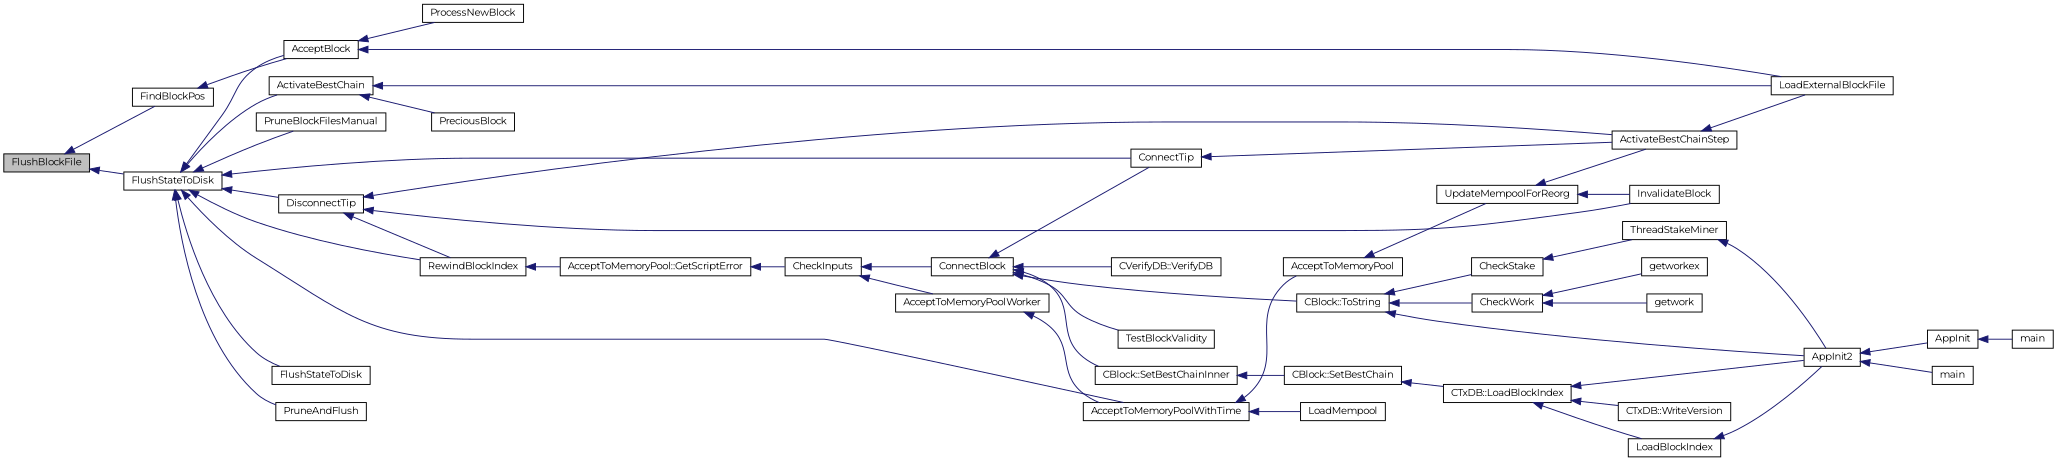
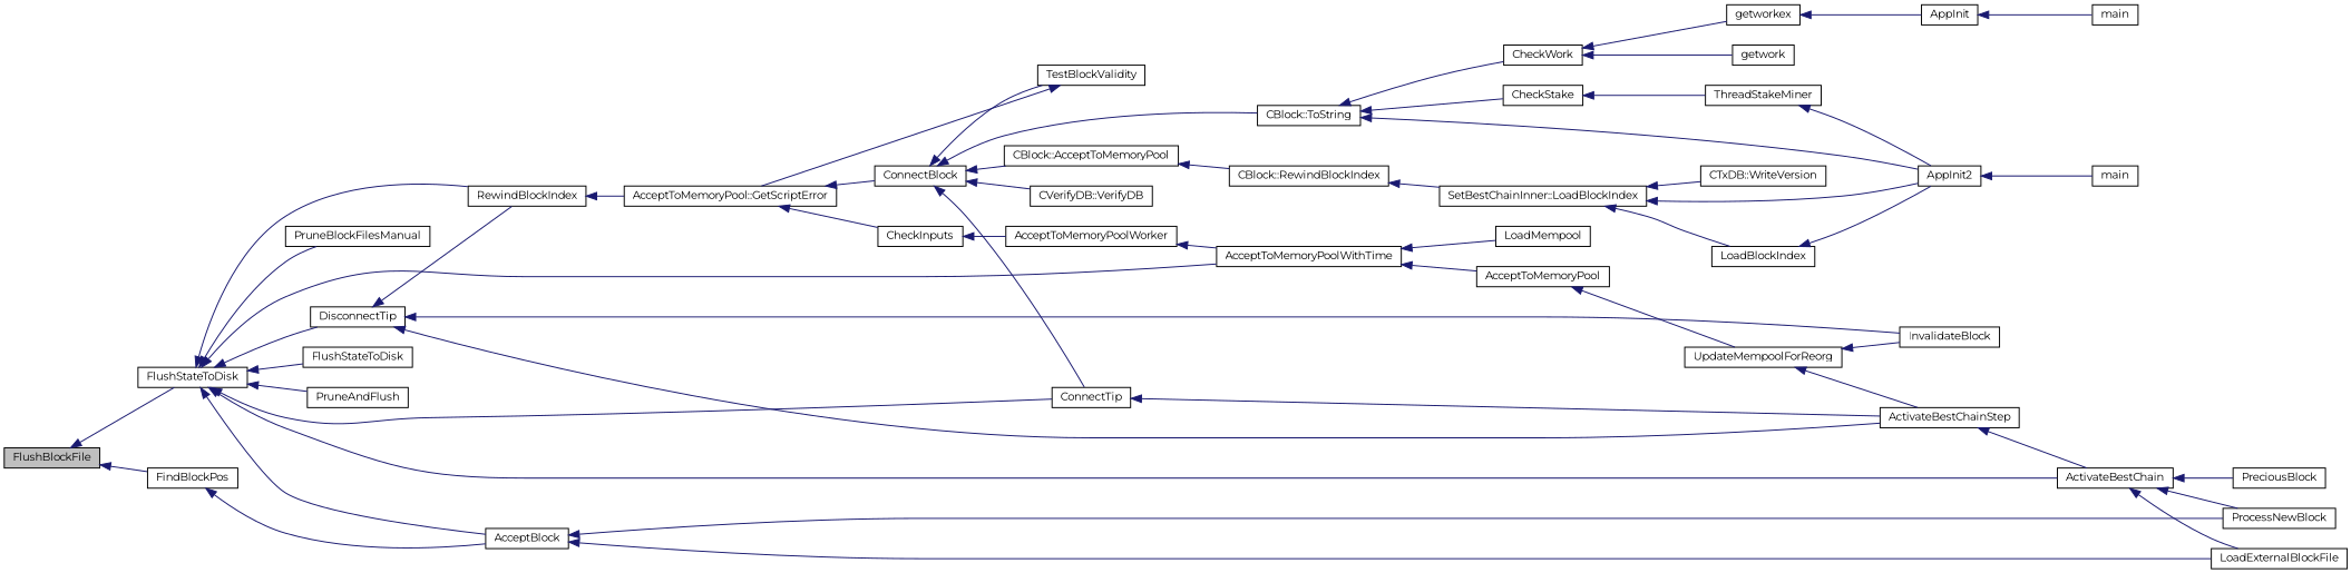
  digraph {
    fontname=Montserrat
    rankdir=LR
    node [color=black fillcolor=white fontname=Montserrat fontsize=10 shape=record style=filled]
    edge [color=midnightblue dir=back fontname=Montserrat fontsize=10 labelfontname=Helvetica labelfontsize=10 style=solid]
    n1 [fillcolor=grey75 fontcolor=black height=0.2 label=FlushBlockFile width=0.4]
    n2 [height=0.2 label=FlushStateToDisk width=0.4]
    n3 [height=0.2 label=FindBlockPos width=0.4]
    n4 [height=0.2 label=AcceptToMemoryPoolWithTime width=0.4]
    n5 [height=0.2 label=ActivateBestChain width=0.4]
    n6 [height=0.2 label=FlushStateToDisk width=0.4]
    n7 [height=0.2 label=PruneAndFlush width=0.4]
    n8 [height=0.2 label=DisconnectTip width=0.4]
    n9 [height=0.2 label=RewindBlockIndex width=0.4]
    n10 [height=0.2 label=ConnectTip width=0.4]
    n11 [height=0.2 label=AcceptBlock width=0.4]
    n12 [height=0.2 label=PruneBlockFilesManual width=0.4]
    n13 [height=0.2 label=AcceptToMemoryPool width=0.4]
    n14 [height=0.2 label=LoadMempool width=0.4]
    n15 [height=0.2 label=PreciousBlock width=0.4]
    n16 [height=0.2 label=ProcessNewBlock width=0.4]
    n17 [height=0.2 label=LoadExternalBlockFile width=0.4]
    n18 [height=0.2 label=ActivateBestChainStep width=0.4]
    n19 [height=0.2 label=InvalidateBlock width=0.4]
    n20 [height=0.2 label="AcceptToMemoryPool::GetScriptError" width=0.4]
    n21 [height=0.2 label=UpdateMempoolForReorg width=0.4]
    n22 [height=0.2 label=CheckInputs width=0.4]
    n23 [height=0.2 label=AcceptToMemoryPoolWorker width=0.4]
    n24 [height=0.2 label=ConnectBlock width=0.4]
-   n25 [height=0.2 label="CBlock::SetBestChainInner" width=0.4]
+   n25 [height=0.2 label="CBlock::AcceptToMemoryPool" width=0.4]
    n26 [height=0.2 label="CBlock::ToString" width=0.4]
    n27 [height=0.2 label=TestBlockValidity width=0.4]
    n28 [height=0.2 label="CVerifyDB::VerifyDB" width=0.4]
-   n29 [height=0.2 label="CBlock::SetBestChain" width=0.4]
+   n29 [height=0.2 label="CBlock::RewindBlockIndex" width=0.4]
    n30 [height=0.2 label=AppInit2 width=0.4]
    n31 [height=0.2 label=CheckWork width=0.4]
    n32 [height=0.2 label=CheckStake width=0.4]
-   n33 [height=0.2 label="CTxDB::LoadBlockIndex" width=0.4]
+   n33 [height=0.2 label="SetBestChainInner::LoadBlockIndex" width=0.4]
    n34 [height=0.2 label=LoadBlockIndex width=0.4]
    n35 [height=0.2 label="CTxDB::WriteVersion" width=0.4]
    n36 [height=0.2 label=AppInit width=0.4]
    n37 [height=0.2 label=main width=0.4]
    n38 [height=0.2 label=main width=0.4]
    n39 [height=0.2 label=getworkex width=0.4]
    n40 [height=0.2 label=getwork width=0.4]
    n41 [height=0.2 label=ThreadStakeMiner width=0.4]
    n1 -> n2
    n1 -> n3
    n2 -> n4
    n2 -> n5
    n2 -> n6
    n2 -> n7
    n2 -> n8
    n2 -> n9
    n2 -> n10
    n2 -> n11
    n2 -> n12
    n3 -> n11
    n4 -> n13
    n4 -> n14
    n5 -> n15
+   n5 -> n16
    n5 -> n17
    n8 -> n9
    n8 -> n18
    n8 -> n19
    n9 -> n20
    n10 -> n18
    n11 -> n16
    n11 -> n17
    n13 -> n21
-   n18 -> n17
+   n18 -> n5
    n20 -> n22
    n21 -> n18
    n21 -> n19
    n22 -> n23
-   n22 -> n24
+   n20 -> n24
    n23 -> n4
    n24 -> n10
    n24 -> n25
    n24 -> n26
    n24 -> n27
    n24 -> n28
    n25 -> n29
    n26 -> n30
    n26 -> n31
    n26 -> n32
+   n27 -> n20
    n29 -> n33
-   n30 -> n36
+   n39 -> n36
    n30 -> n37
    n31 -> n39
    n31 -> n40
    n32 -> n41
    n33 -> n30
    n33 -> n34
    n33 -> n35
    n34 -> n30
    n36 -> n38
    n41 -> n30
  }
